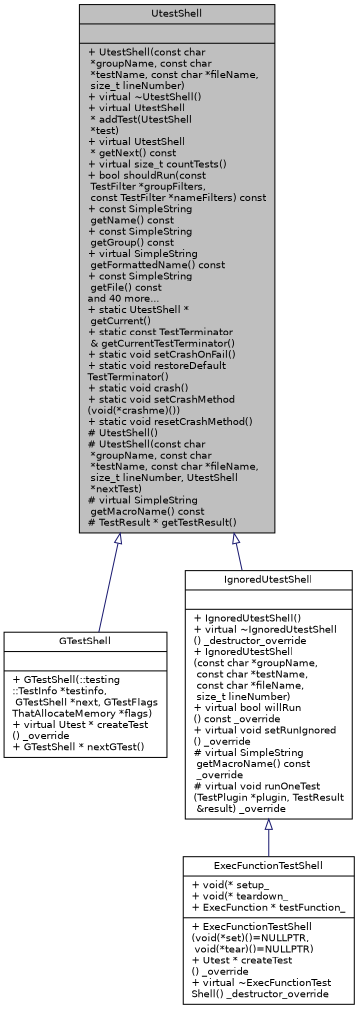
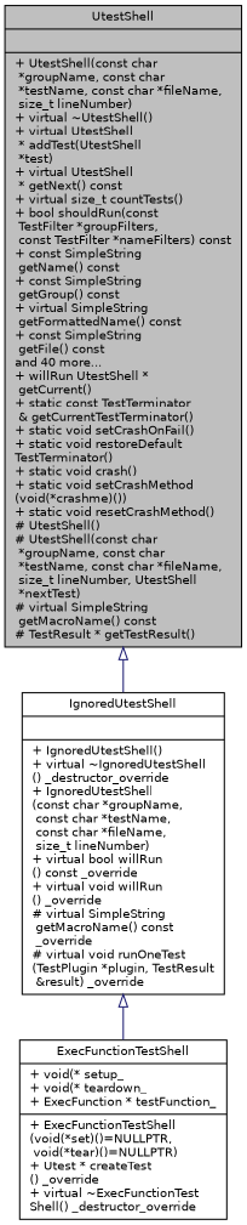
  digraph {
    node [color=black fillcolor=white fontname=Helvetica fontsize=10 shape=record style=filled]
    edge [arrowtail=onormal color=midnightblue dir=back fontname=Helvetica fontsize=10 labelfontname=Helvetica labelfontsize=10 style=solid]
-   n1 [fillcolor=grey75 fontcolor=black height=0.2 label="{UtestShell\n||+  UtestShell(const char\l *groupName, const char\l *testName, const char *fileName,\l size_t lineNumber)\l+ virtual ~UtestShell()\l+ virtual UtestShell\l * addTest(UtestShell\l *test)\l+ virtual UtestShell\l * getNext() const\l+ virtual size_t countTests()\l+ bool shouldRun(const\l TestFilter *groupFilters,\l const TestFilter *nameFilters) const\l+ const SimpleString\l getName() const\l+ const SimpleString\l getGroup() const\l+ virtual SimpleString\l getFormattedName() const\l+ const SimpleString\l getFile() const\land 40 more...\l+ static UtestShell *\l getCurrent()\l+ static const TestTerminator\l & getCurrentTestTerminator()\l+ static void setCrashOnFail()\l+ static void restoreDefault\lTestTerminator()\l+ static void crash()\l+ static void setCrashMethod\l(void(*crashme)())\l+ static void resetCrashMethod()\l#  UtestShell()\l#  UtestShell(const char\l *groupName, const char\l *testName, const char *fileName,\l size_t lineNumber, UtestShell\l *nextTest)\l# virtual SimpleString\l getMacroName() const\l# TestResult * getTestResult()\l}" width=0.4]
-   n2 [height=0.2 label="{GTestShell\n||+  GTestShell(::testing\l::TestInfo *testinfo,\l GTestShell *next, GTestFlags\lThatAllocateMemory *flags)\l+ virtual Utest * createTest\l() _override\l+ GTestShell * nextGTest()\l}" width=0.4]
-   n3 [height=0.2 label="{IgnoredUtestShell\n||+  IgnoredUtestShell()\l+ virtual ~IgnoredUtestShell\l() _destructor_override\l+  IgnoredUtestShell\l(const char *groupName,\l const char *testName,\l const char *fileName,\l size_t lineNumber)\l+ virtual bool willRun\l() const _override\l+ virtual void setRunIgnored\l() _override\l# virtual SimpleString\l getMacroName() const\l _override\l# virtual void runOneTest\l(TestPlugin *plugin, TestResult\l &result) _override\l}" width=0.4]
+   n1 [fillcolor=grey75 fontcolor=black height=0.2 label="{UtestShell\n||+  UtestShell(const char\l *groupName, const char\l *testName, const char *fileName,\l size_t lineNumber)\l+ virtual ~UtestShell()\l+ virtual UtestShell\l * addTest(UtestShell\l *test)\l+ virtual UtestShell\l * getNext() const\l+ virtual size_t countTests()\l+ bool shouldRun(const\l TestFilter *groupFilters,\l const TestFilter *nameFilters) const\l+ const SimpleString\l getName() const\l+ const SimpleString\l getGroup() const\l+ virtual SimpleString\l getFormattedName() const\l+ const SimpleString\l getFile() const\land 40 more...\l+ willRun UtestShell *\l getCurrent()\l+ static const TestTerminator\l & getCurrentTestTerminator()\l+ static void setCrashOnFail()\l+ static void restoreDefault\lTestTerminator()\l+ static void crash()\l+ static void setCrashMethod\l(void(*crashme)())\l+ static void resetCrashMethod()\l#  UtestShell()\l#  UtestShell(const char\l *groupName, const char\l *testName, const char *fileName,\l size_t lineNumber, UtestShell\l *nextTest)\l# virtual SimpleString\l getMacroName() const\l# TestResult * getTestResult()\l}" width=0.4]
+   n3 [height=0.2 label="{IgnoredUtestShell\n||+  IgnoredUtestShell()\l+ virtual ~IgnoredUtestShell\l() _destructor_override\l+  IgnoredUtestShell\l(const char *groupName,\l const char *testName,\l const char *fileName,\l size_t lineNumber)\l+ virtual bool willRun\l() const _override\l+ virtual void willRun\l() _override\l# virtual SimpleString\l getMacroName() const\l _override\l# virtual void runOneTest\l(TestPlugin *plugin, TestResult\l &result) _override\l}" width=0.4]
    n4 [height=0.2 label="{ExecFunctionTestShell\n|+ void(* setup_\l+ void(* teardown_\l+ ExecFunction * testFunction_\l|+  ExecFunctionTestShell\l(void(*set)()=NULLPTR,\l void(*tear)()=NULLPTR)\l+ Utest * createTest\l() _override\l+ virtual ~ExecFunctionTest\lShell() _destructor_override\l}" width=0.4]
-   n1 -> n2
    n1 -> n3
    n3 -> n4
  }
